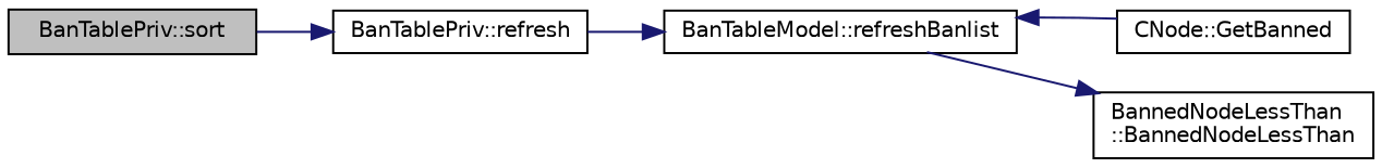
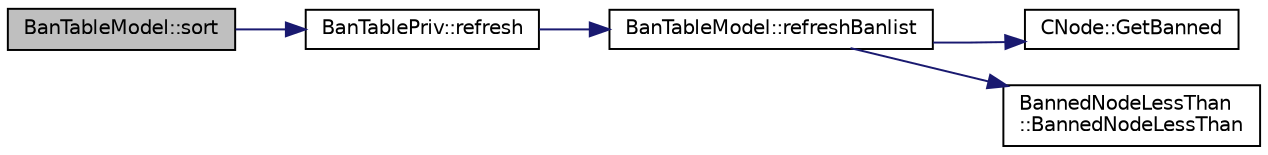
  digraph {
    rankdir=LR
    node [color=black fillcolor=white fontname=Helvetica fontsize=10 shape=record style=filled]
    edge [color=midnightblue fontname=Helvetica fontsize=10 labelfontname=Helvetica labelfontsize=10 style=solid]
-   n1 [fillcolor=grey75 fontcolor=black height=0.2 label="BanTablePriv::sort" width=0.4]
+   n1 [fillcolor=grey75 fontcolor=black height=0.2 label="BanTableModel::sort" width=0.4]
    n2 [height=0.2 label="BanTablePriv::refresh" width=0.4]
    n3 [height=0.2 label="BanTableModel::refreshBanlist" width=0.4]
    n4 [height=0.2 label="CNode::GetBanned" width=0.4]
    n5 [height=0.2 label="BannedNodeLessThan\l::BannedNodeLessThan" width=0.4]
    n1 -> n2
    n2 -> n3
-   n4 -> n3
+   n3 -> n4
    n3 -> n5
  }
